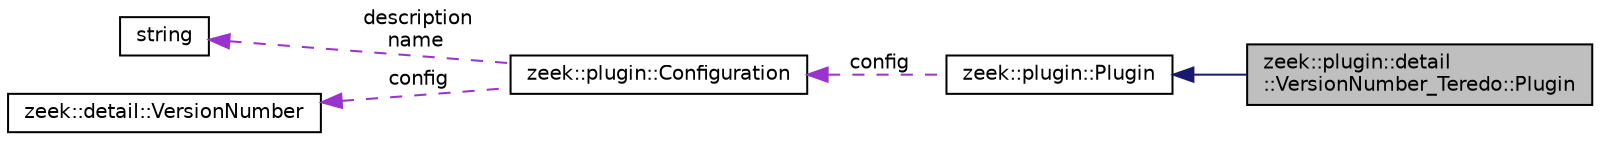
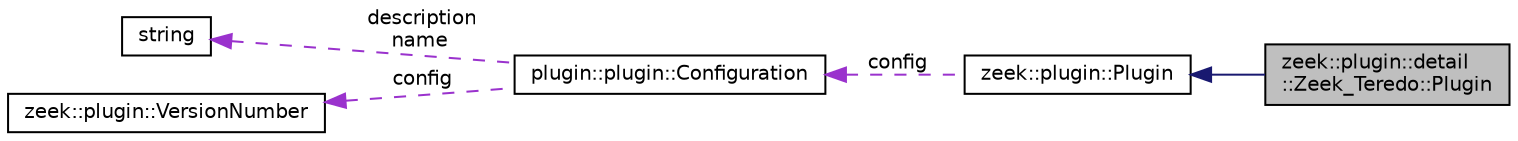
  digraph {
    rankdir=LR
    node [color=black fillcolor=white fontname=Helvetica fontsize=10 shape=record style=filled]
    edge [color=darkorchid3 dir=back fontname=Helvetica fontsize=10 labelfontname=Helvetica labelfontsize=10 style=dashed]
-   n1 [fillcolor=grey75 fontcolor=black height=0.2 label="zeek::plugin::detail\l::VersionNumber_Teredo::Plugin" width=0.4]
+   n1 [fillcolor=grey75 fontcolor=black height=0.2 label="zeek::plugin::detail\l::Zeek_Teredo::Plugin" width=0.4]
    n2 [height=0.2 label="zeek::plugin::Plugin" width=0.4]
-   n3 [height=0.2 label="zeek::plugin::Configuration" width=0.4]
+   n3 [height=0.2 label="plugin::plugin::Configuration" width=0.4]
    n4 [height=0.2 label=string width=0.4]
-   n5 [height=0.2 label="zeek::detail::VersionNumber" width=0.4]
+   n5 [height=0.2 label="zeek::plugin::VersionNumber" width=0.4]
    n2 -> n1 [color=midnightblue style=solid]
    n3 -> n2 [label=" config"]
    n4 -> n3 [label=" description\nname"]
    n5 -> n3 [label=" config"]
  }
